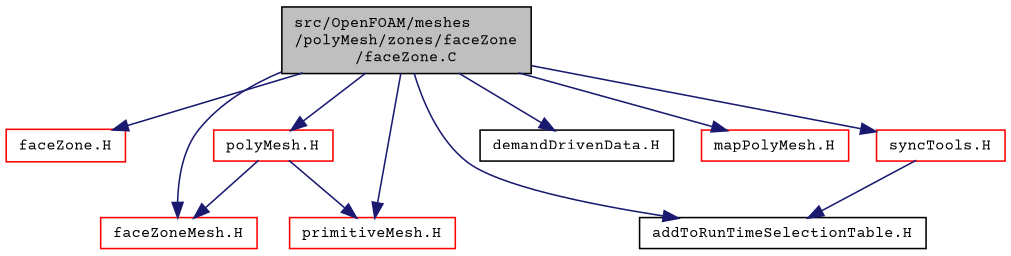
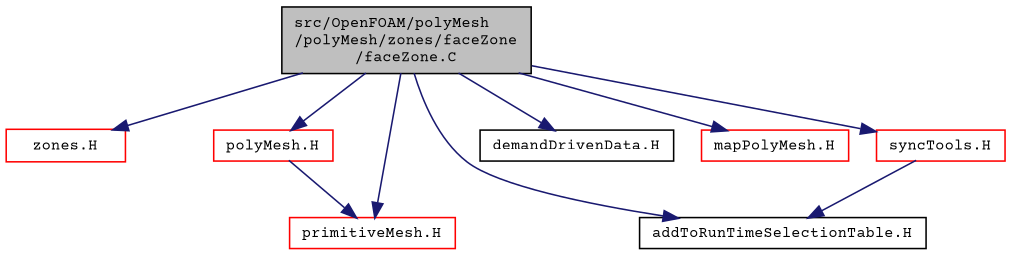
  digraph {
    fontname="Courier Prime"
    node [color=red fontname="Courier Prime" fontsize=10 shape=record]
    edge [color=midnightblue fontname="Courier Prime" fontsize=10 labelfontname=Helvetica labelfontsize=10 style=solid]
-   n1 [color=black fillcolor=grey75 fontcolor=black height=0.2 label="src/OpenFOAM/meshes\l/polyMesh/zones/faceZone\l/faceZone.C" style=filled width=0.4]
-   n2 [height=0.2 label="faceZone.H" width=0.4]
+   n1 [color=black fillcolor=grey75 fontcolor=black height=0.2 label="src/OpenFOAM/polyMesh\l/polyMesh/zones/faceZone\l/faceZone.C" style=filled width=0.4]
+   n2 [height=0.2 label="zones.H" width=0.4]
    n3 [color=black height=0.2 label="addToRunTimeSelectionTable.H" width=0.4]
-   n4 [height=0.2 label="faceZoneMesh.H" width=0.4]
    n5 [height=0.2 label="polyMesh.H" width=0.4]
    n6 [height=0.2 label="primitiveMesh.H" width=0.4]
    n7 [color=black height=0.2 label="demandDrivenData.H" width=0.4]
    n8 [height=0.2 label="mapPolyMesh.H" width=0.4]
    n9 [height=0.2 label="syncTools.H" width=0.4]
    n1 -> n2
    n1 -> n3
-   n1 -> n4
    n1 -> n5
    n1 -> n6
    n1 -> n7
    n1 -> n8
    n1 -> n9
-   n5 -> n4
    n5 -> n6
    n9 -> n3
  }
